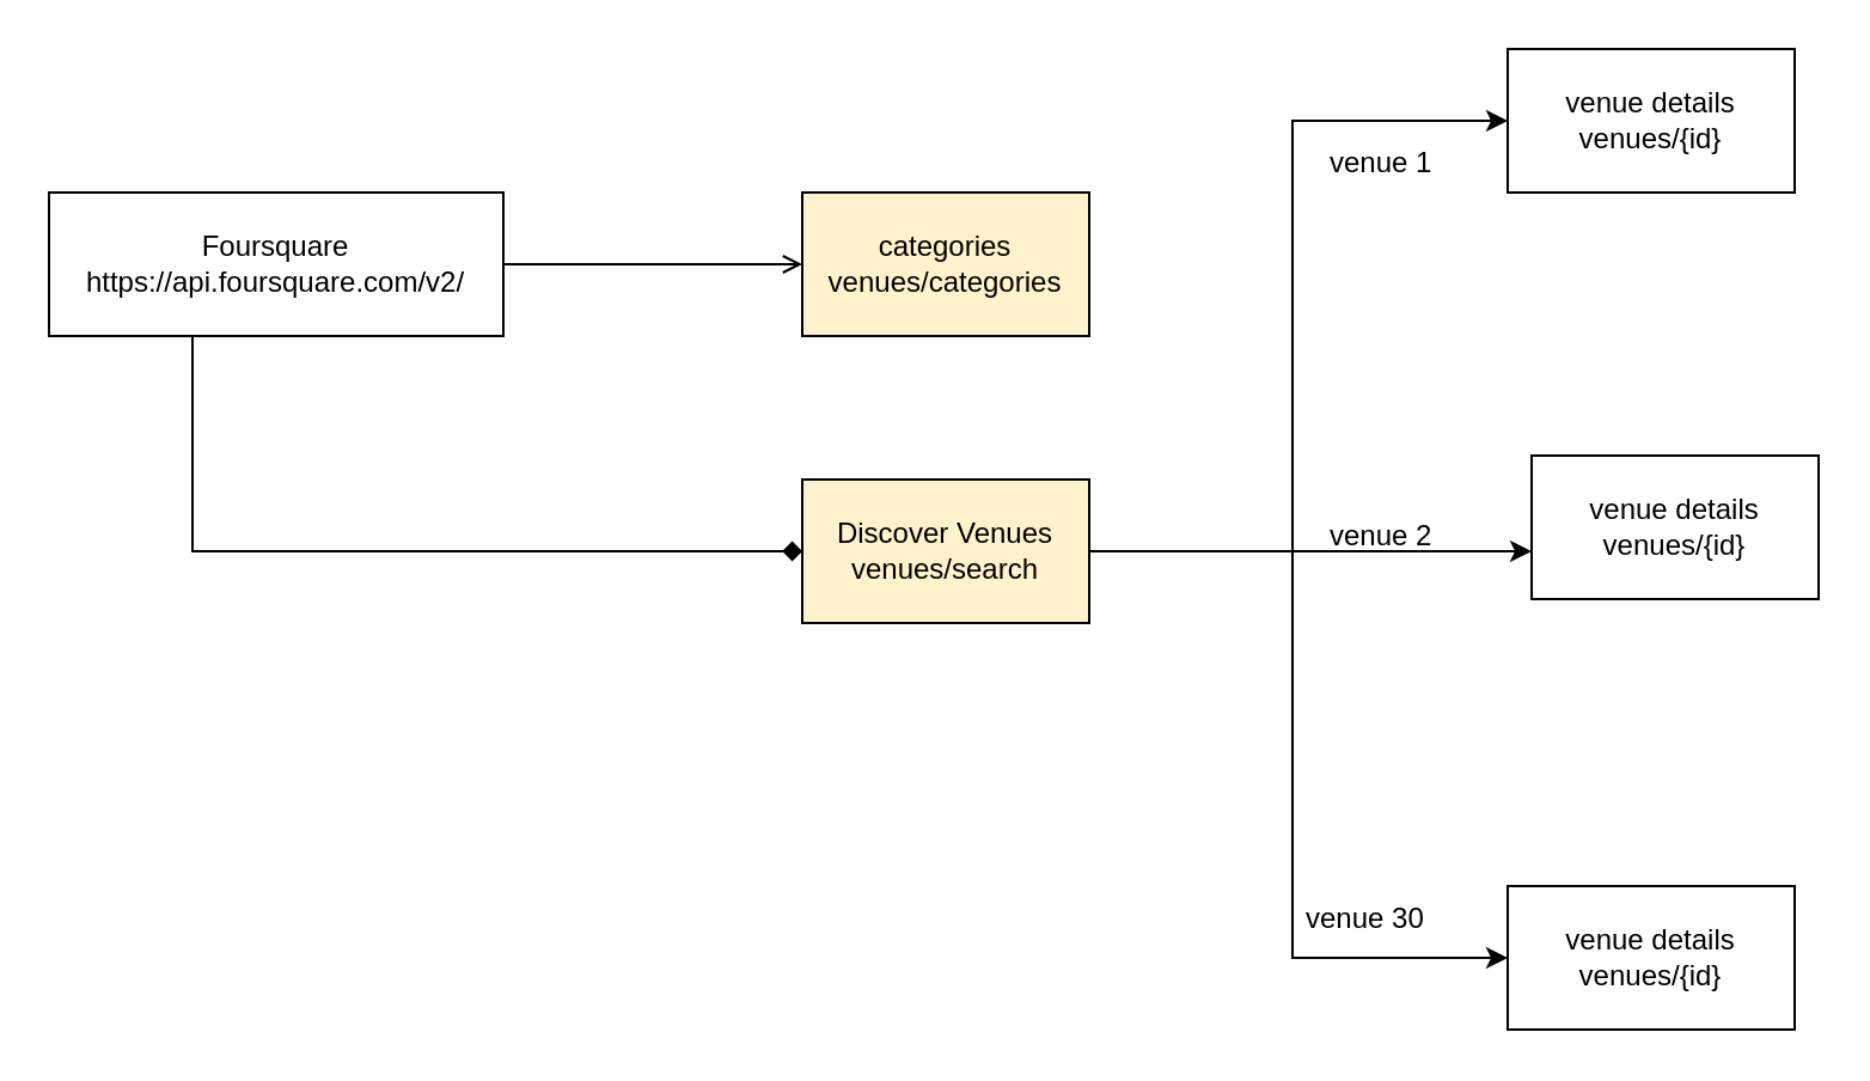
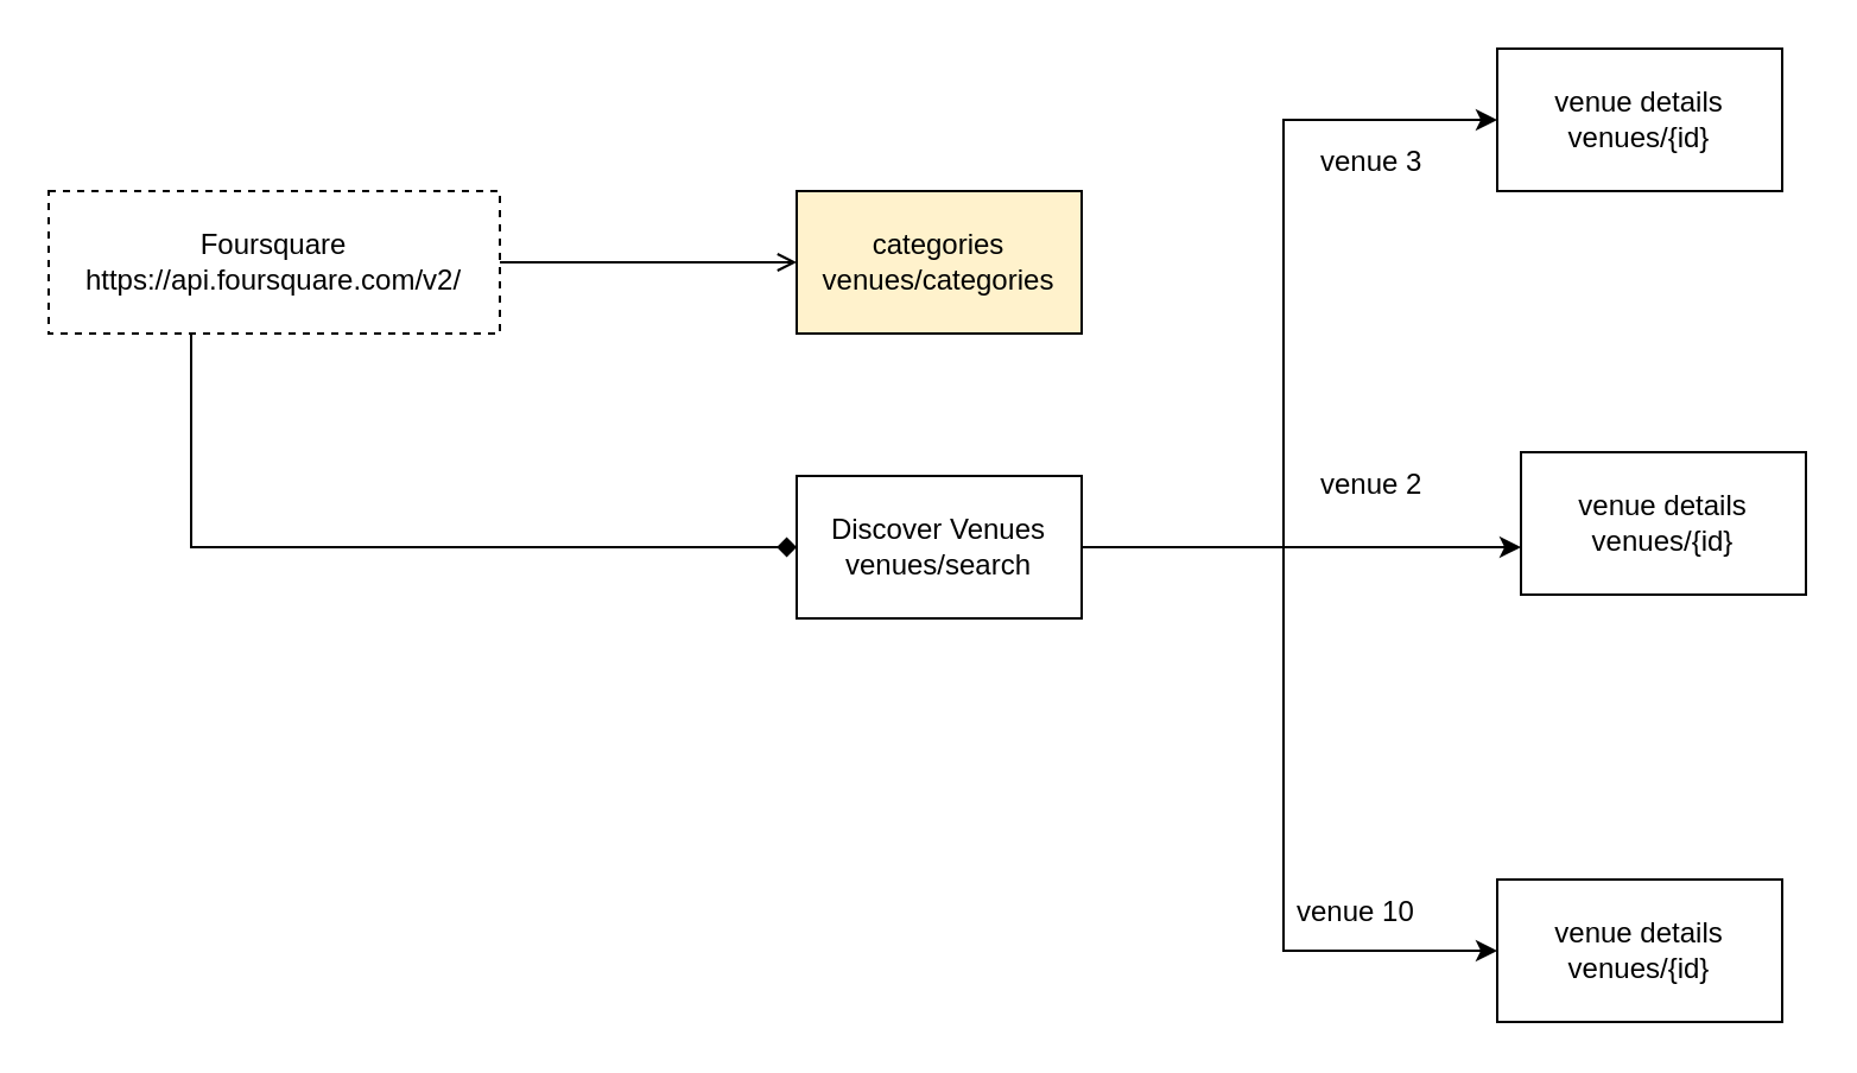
  <mxCell id="0" />
  <mxCell id="1" parent="0" />
  <mxCell id="2" value="" style="edgeStyle=orthogonalEdgeStyle;rounded=0;orthogonalLoop=1;jettySize=auto;html=1;endArrow=open;" parent="1" source="4" target="5" edge="1"><mxGeometry relative="1" as="geometry" /></mxCell>
  <mxCell id="3" value="" style="edgeStyle=orthogonalEdgeStyle;rounded=0;orthogonalLoop=1;jettySize=auto;html=1;endArrow=diamond;" parent="1" source="4" target="9" edge="1"><mxGeometry relative="1" as="geometry"><Array as="points"><mxPoint x="80" y="230" /></Array></mxGeometry></mxCell>
- <mxCell id="4" value="Foursquare&lt;br&gt;https://api.foursquare.com/v2/" style="rounded=0;whiteSpace=wrap;html=1;" parent="1" vertex="1"><mxGeometry x="20" y="80" width="190" height="60" as="geometry" /></mxCell>
+ <mxCell id="4" value="Foursquare&lt;br&gt;https://api.foursquare.com/v2/" style="rounded=0;whiteSpace=wrap;html=1;dashed=1;" parent="1" vertex="1"><mxGeometry x="20" y="80" width="190" height="60" as="geometry" /></mxCell>
  <mxCell id="5" value="categories&lt;br&gt;venues/categories" style="whiteSpace=wrap;html=1;rounded=0;fillColor=#fff2cc;" parent="1" vertex="1"><mxGeometry x="335" y="80" width="120" height="60" as="geometry" /></mxCell>
  <mxCell id="6" value="" style="edgeStyle=orthogonalEdgeStyle;rounded=0;orthogonalLoop=1;jettySize=auto;html=1;" parent="1" source="9" target="10" edge="1"><mxGeometry relative="1" as="geometry"><Array as="points"><mxPoint x="540" y="230" /><mxPoint x="540" y="50" /></Array></mxGeometry></mxCell>
  <mxCell id="7" value="" style="edgeStyle=orthogonalEdgeStyle;rounded=0;orthogonalLoop=1;jettySize=auto;html=1;" parent="1" source="9" target="11" edge="1"><mxGeometry relative="1" as="geometry"><Array as="points"><mxPoint x="540" y="230" /><mxPoint x="540" y="400" /></Array></mxGeometry></mxCell>
  <mxCell id="8" value="" style="edgeStyle=orthogonalEdgeStyle;rounded=0;orthogonalLoop=1;jettySize=auto;html=1;" parent="1" source="9" target="12" edge="1"><mxGeometry relative="1" as="geometry"><Array as="points"><mxPoint x="610" y="230" /><mxPoint x="610" y="230" /></Array></mxGeometry></mxCell>
- <mxCell id="9" value="Discover Venues&lt;br&gt;venues/search" style="whiteSpace=wrap;html=1;rounded=0;fillColor=#fff2cc;" parent="1" vertex="1"><mxGeometry x="335" y="200" width="120" height="60" as="geometry" /></mxCell>
+ <mxCell id="9" value="Discover Venues&lt;br&gt;venues/search" style="whiteSpace=wrap;html=1;rounded=0;" parent="1" vertex="1"><mxGeometry x="335" y="200" width="120" height="60" as="geometry" /></mxCell>
  <mxCell id="10" value="venue details&lt;br&gt;venues/{id}" style="whiteSpace=wrap;html=1;rounded=0;" parent="1" vertex="1"><mxGeometry x="630" y="20" width="120" height="60" as="geometry" /></mxCell>
  <mxCell id="11" value="&lt;span&gt;venue details&lt;/span&gt;&lt;br&gt;&lt;span&gt;venues/{id}&lt;/span&gt;" style="whiteSpace=wrap;html=1;rounded=0;" parent="1" vertex="1"><mxGeometry x="630" y="370" width="120" height="60" as="geometry" /></mxCell>
  <mxCell id="12" value="&lt;span&gt;venue details&lt;/span&gt;&lt;br&gt;&lt;span&gt;venues/{id}&lt;/span&gt;" style="whiteSpace=wrap;html=1;rounded=0;" parent="1" vertex="1"><mxGeometry x="640" y="190" width="120" height="60" as="geometry" /></mxCell>
- <mxCell id="13" value="venue 1" style="text;strokeColor=none;fillColor=none;align=left;verticalAlign=top;spacingLeft=4;spacingRight=4;overflow=hidden;rotatable=0;points=[[0,0.5],[1,0.5]];portConstraint=eastwest;" parent="1" vertex="1"><mxGeometry x="550" y="54" width="60" height="26" as="geometry" /></mxCell>
- <mxCell id="14" value="venue 2" style="text;strokeColor=none;fillColor=none;align=left;verticalAlign=top;spacingLeft=4;spacingRight=4;overflow=hidden;rotatable=0;points=[[0,0.5],[1,0.5]];portConstraint=eastwest;" parent="1" vertex="1"><mxGeometry x="550" y="210" width="60" height="26" as="geometry" /></mxCell>
- <mxCell id="15" value="venue 30" style="text;strokeColor=none;fillColor=none;align=left;verticalAlign=top;spacingLeft=4;spacingRight=4;overflow=hidden;rotatable=0;points=[[0,0.5],[1,0.5]];portConstraint=eastwest;" parent="1" vertex="1"><mxGeometry x="540" y="370" width="60" height="26" as="geometry" /></mxCell>
+ <mxCell id="13" value="venue 3" style="text;strokeColor=none;fillColor=none;align=left;verticalAlign=top;spacingLeft=4;spacingRight=4;overflow=hidden;rotatable=0;points=[[0,0.5],[1,0.5]];portConstraint=eastwest;" parent="1" vertex="1"><mxGeometry x="550" y="54" width="60" height="26" as="geometry" /></mxCell>
+ <mxCell id="14" value="venue 2" style="text;strokeColor=none;fillColor=none;align=left;verticalAlign=top;spacingLeft=4;spacingRight=4;overflow=hidden;rotatable=0;points=[[0,0.5],[1,0.5]];portConstraint=eastwest;" parent="1" vertex="1"><mxGeometry x="550" y="190" width="60" height="26" as="geometry" /></mxCell>
+ <mxCell id="15" value="venue 10" style="text;strokeColor=none;fillColor=none;align=left;verticalAlign=top;spacingLeft=4;spacingRight=4;overflow=hidden;rotatable=0;points=[[0,0.5],[1,0.5]];portConstraint=eastwest;" parent="1" vertex="1"><mxGeometry x="540" y="370" width="60" height="26" as="geometry" /></mxCell>
